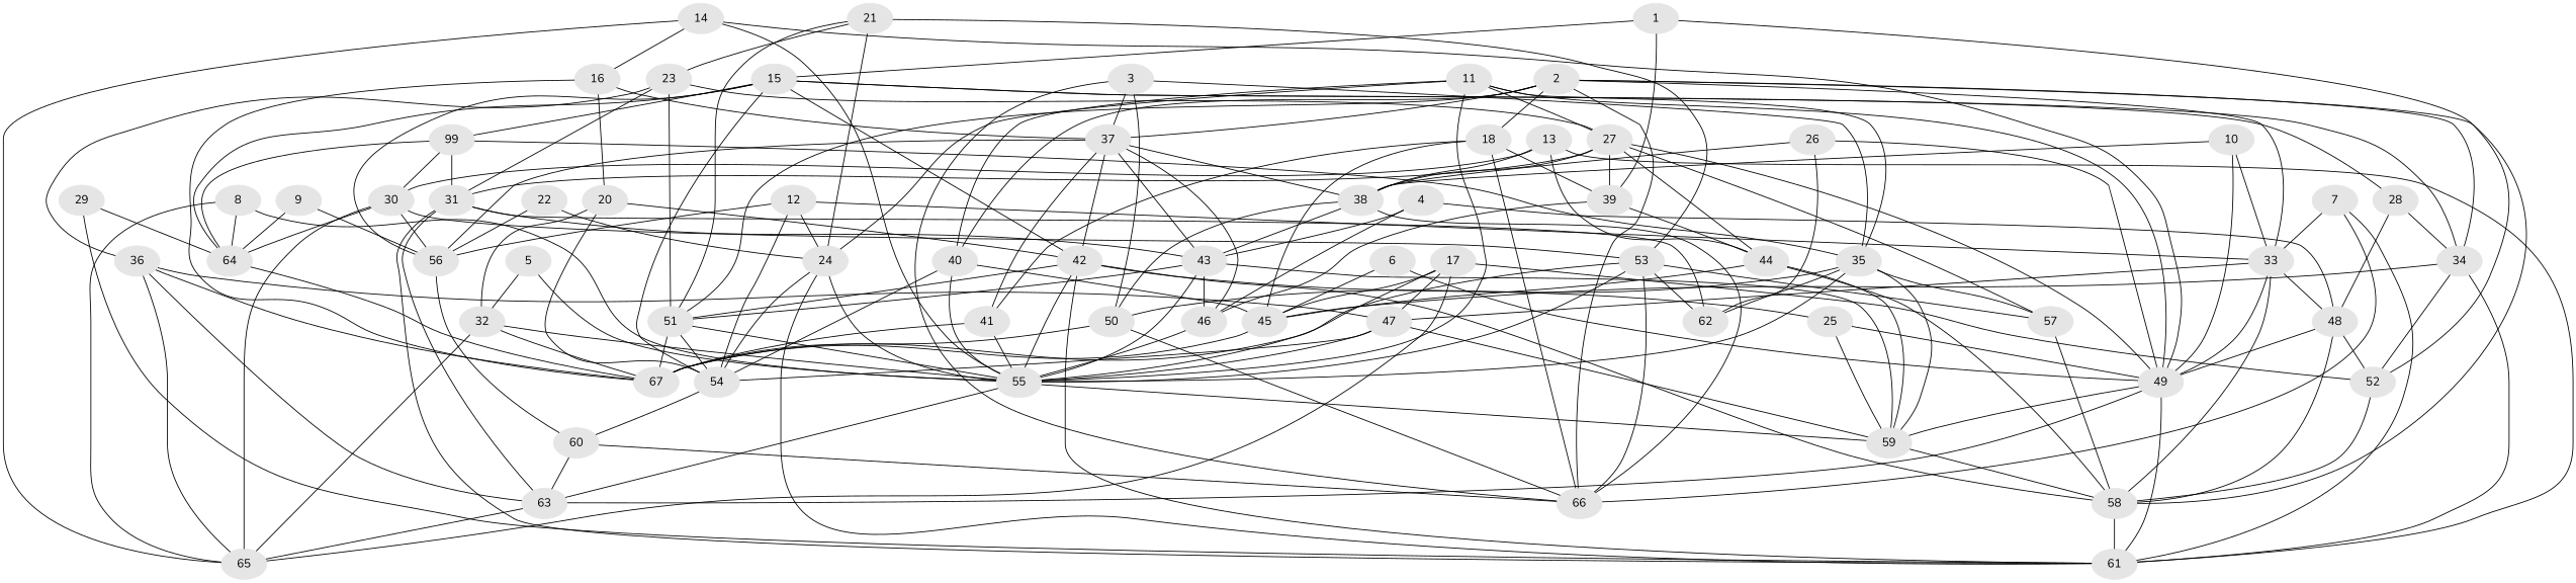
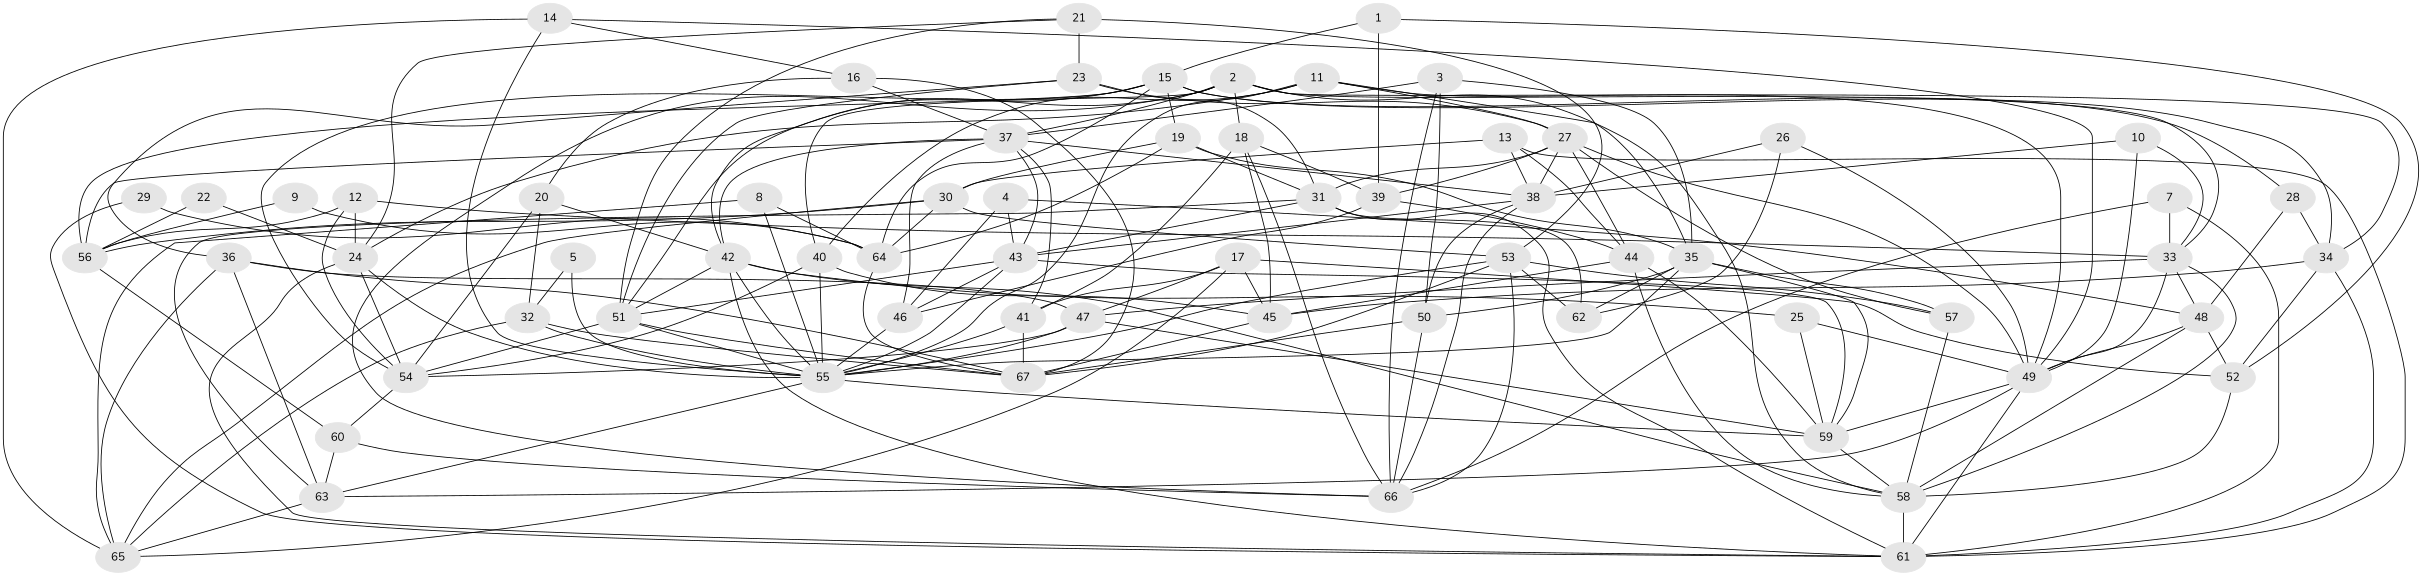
  graph {
    fontname=Nunito
    node [color=gray90 fontname=Nunito style=filled]
    edge [fontname=Nunito weight=1.0]
    1
    15
    39
    52
    34
    64
    56
    54
-   19 [label=99]
+   19
    28
    42
    46
    44
    58
    2
    18
    33
    37
    40
    51
    66
    45
    41
    49
    48
    47
    61
    43
    38
    55
    67
    3
    35
    50
    59
    62
    57
    63
    4
    5
    32
    25
    65
-   6
    7
    8
    9
    60
    10
    11
    24
    27
    31
    12
    13
    30
    53
    14
    16
    20
    17
    21
    23
    36
    22
    26
    29
    1 -- 15
    1 -- 39
    1 -- 52
    15 -- 34
    15 -- 64
    15 -- 56
    15 -- 54
    15 -- 19
    15 -- 28
    15 -- 42
    39 -- 46
    39 -- 44
    52 -- 58
    34 -- 52
    34 -- 45
    34 -- 61
    64 -- 67
    56 -- 60
    54 -- 60
    19 -- 64
    19 -- 35
    19 -- 31
    19 -- 30
    28 -- 34
    28 -- 48
    42 -- 58
    42 -- 51
    42 -- 61
    42 -- 55
    42 -- 25
    46 -- 55
    44 -- 58
    44 -- 45
    44 -- 59
    58 -- 61
    2 -- 34
    2 -- 58
    2 -- 18
    2 -- 33
    2 -- 37
    2 -- 40
    2 -- 51
    2 -- 66
    18 -- 39
    18 -- 66
    18 -- 45
    18 -- 41
    33 -- 58
    33 -- 49
    33 -- 48
    33 -- 47
    37 -- 56
    37 -- 42
    37 -- 46
    37 -- 41
    37 -- 43
    37 -- 38
    40 -- 54
    40 -- 45
    40 -- 55
    51 -- 54
    51 -- 55
    51 -- 67
    45 -- 67
    41 -- 55
    41 -- 67
    49 -- 61
    49 -- 59
    49 -- 63
    48 -- 52
    48 -- 58
    48 -- 49
    47 -- 54
    47 -- 55
    47 -- 59
    43 -- 46
    43 -- 51
    43 -- 55
    43 -- 59
    38 -- 66
    38 -- 43
    38 -- 50
    55 -- 59
    55 -- 63
    3 -- 37
    3 -- 66
    3 -- 35
    3 -- 50
    35 -- 55
    35 -- 50
    35 -- 59
    35 -- 62
    35 -- 57
    50 -- 66
    50 -- 67
    59 -- 58
    57 -- 58
    63 -- 65
    4 -- 46
    4 -- 48
    4 -- 43
    5 -- 55
    5 -- 32
    32 -- 55
    32 -- 67
    32 -- 65
    25 -- 49
    25 -- 59
-   6 -- 45
-   6 -- 49
    7 -- 33 [weight=2.0]
    7 -- 66
    7 -- 61
    8 -- 64
    8 -- 55
    8 -- 65
    9 -- 64
    9 -- 56
    60 -- 66
    60 -- 63
    10 -- 33
    10 -- 49
    10 -- 38
    11 -- 40
    11 -- 49
    11 -- 55
    11 -- 35
    11 -- 24
    11 -- 27
    24 -- 54
    24 -- 61
    24 -- 55
    27 -- 39
    27 -- 44
    27 -- 49
    27 -- 38
    27 -- 57 [weight=2.0]
    27 -- 31
    31 -- 61
    31 -- 43
    31 -- 62
    31 -- 63
    12 -- 56
    12 -- 54
    12 -- 33
    12 -- 24
    13 -- 44
    13 -- 61
    13 -- 38
    13 -- 30
    30 -- 64
    30 -- 56
    30 -- 65
    30 -- 53
    53 -- 66
    53 -- 55
    53 -- 67
    53 -- 62
    53 -- 57
    14 -- 49
    14 -- 55
    14 -- 65
    14 -- 16
    16 -- 37
    16 -- 67
    16 -- 20
    20 -- 54
    20 -- 42
    20 -- 32
    17 -- 52
    17 -- 45
-   17 -- 55 [weight=2.0]
+   17 -- 41 [weight=2.0]
    17 -- 47
    17 -- 65
    21 -- 51
    21 -- 24
    21 -- 53 [weight=2.0]
    21 -- 23
    23 -- 51
    23 -- 27
    23 -- 31
    23 -- 36
    36 -- 47
    36 -- 67
    36 -- 63
    36 -- 65
    22 -- 56 [weight=2.0]
    22 -- 24
    26 -- 49
    26 -- 38
    26 -- 62
    29 -- 64
    29 -- 61
  }
